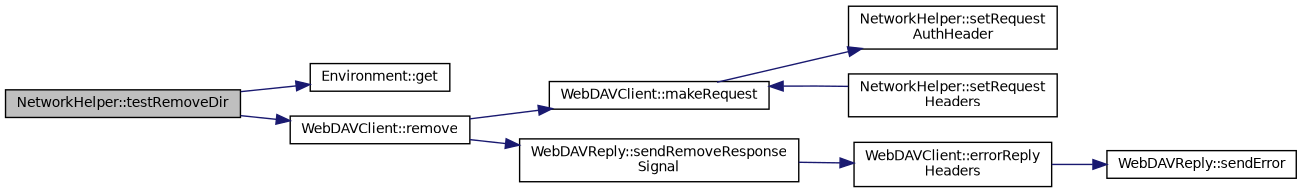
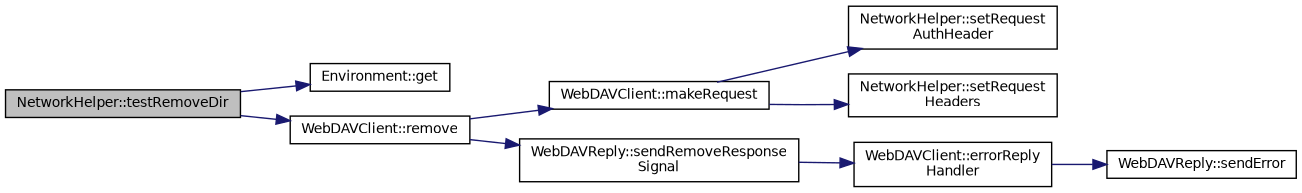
  digraph {
    rankdir=LR
    node [color=black fillcolor=white fontname=Helvetica fontsize=10 shape=record style=filled]
    edge [color=midnightblue fontname=Helvetica fontsize=10 labelfontname=Helvetica labelfontsize=10 style=solid]
    n1 [fillcolor=grey75 fontcolor=black height=0.2 label="NetworkHelper::testRemoveDir" width=0.4]
    n2 [height=0.2 label="Environment::get" width=0.4]
    n3 [height=0.2 label="WebDAVClient::remove" width=0.4]
    n4 [height=0.2 label="WebDAVClient::makeRequest" width=0.4]
    n5 [height=0.2 label="WebDAVReply::sendRemoveResponse\lSignal" width=0.4]
    n6 [height=0.2 label="NetworkHelper::setRequest\lAuthHeader" width=0.4]
    n7 [height=0.2 label="NetworkHelper::setRequest\lHeaders" width=0.4]
-   n8 [height=0.2 label="WebDAVClient::errorReply\lHeaders" width=0.4]
+   n8 [height=0.2 label="WebDAVClient::errorReply\lHandler" width=0.4]
    n9 [height=0.2 label="WebDAVReply::sendError" width=0.4]
    n1 -> n2
    n1 -> n3
    n3 -> n4
    n3 -> n5
    n4 -> n6
-   n7 -> n4
+   n4 -> n7
    n5 -> n8
    n8 -> n9
  }
